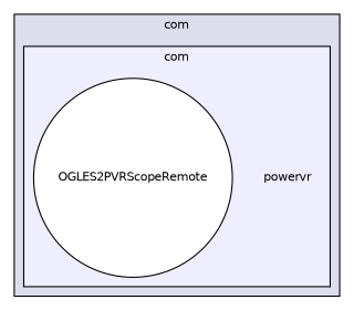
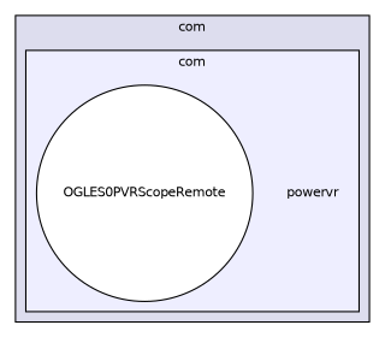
  digraph {
    compound=true
    node [fontname=Helvetica fontsize=10]
    n1 [label=powervr shape=plaintext]
-   n2 [color=black fillcolor=white label=OGLES2PVRScopeRemote shape=circle style=filled]
+   n2 [color=black fillcolor=white label=OGLES0PVRScopeRemote shape=circle style=filled]
    subgraph cluster_1 {
      bgcolor="#ddddee"
      fontname=Helvetica
      fontsize=10
      label=com
      pencolor=black
      subgraph cluster_2 {
        bgcolor="#eeeeff"
        fontname=Helvetica
        fontsize=10
        pencolor=black
        n1
        n2
      }
    }
  }
